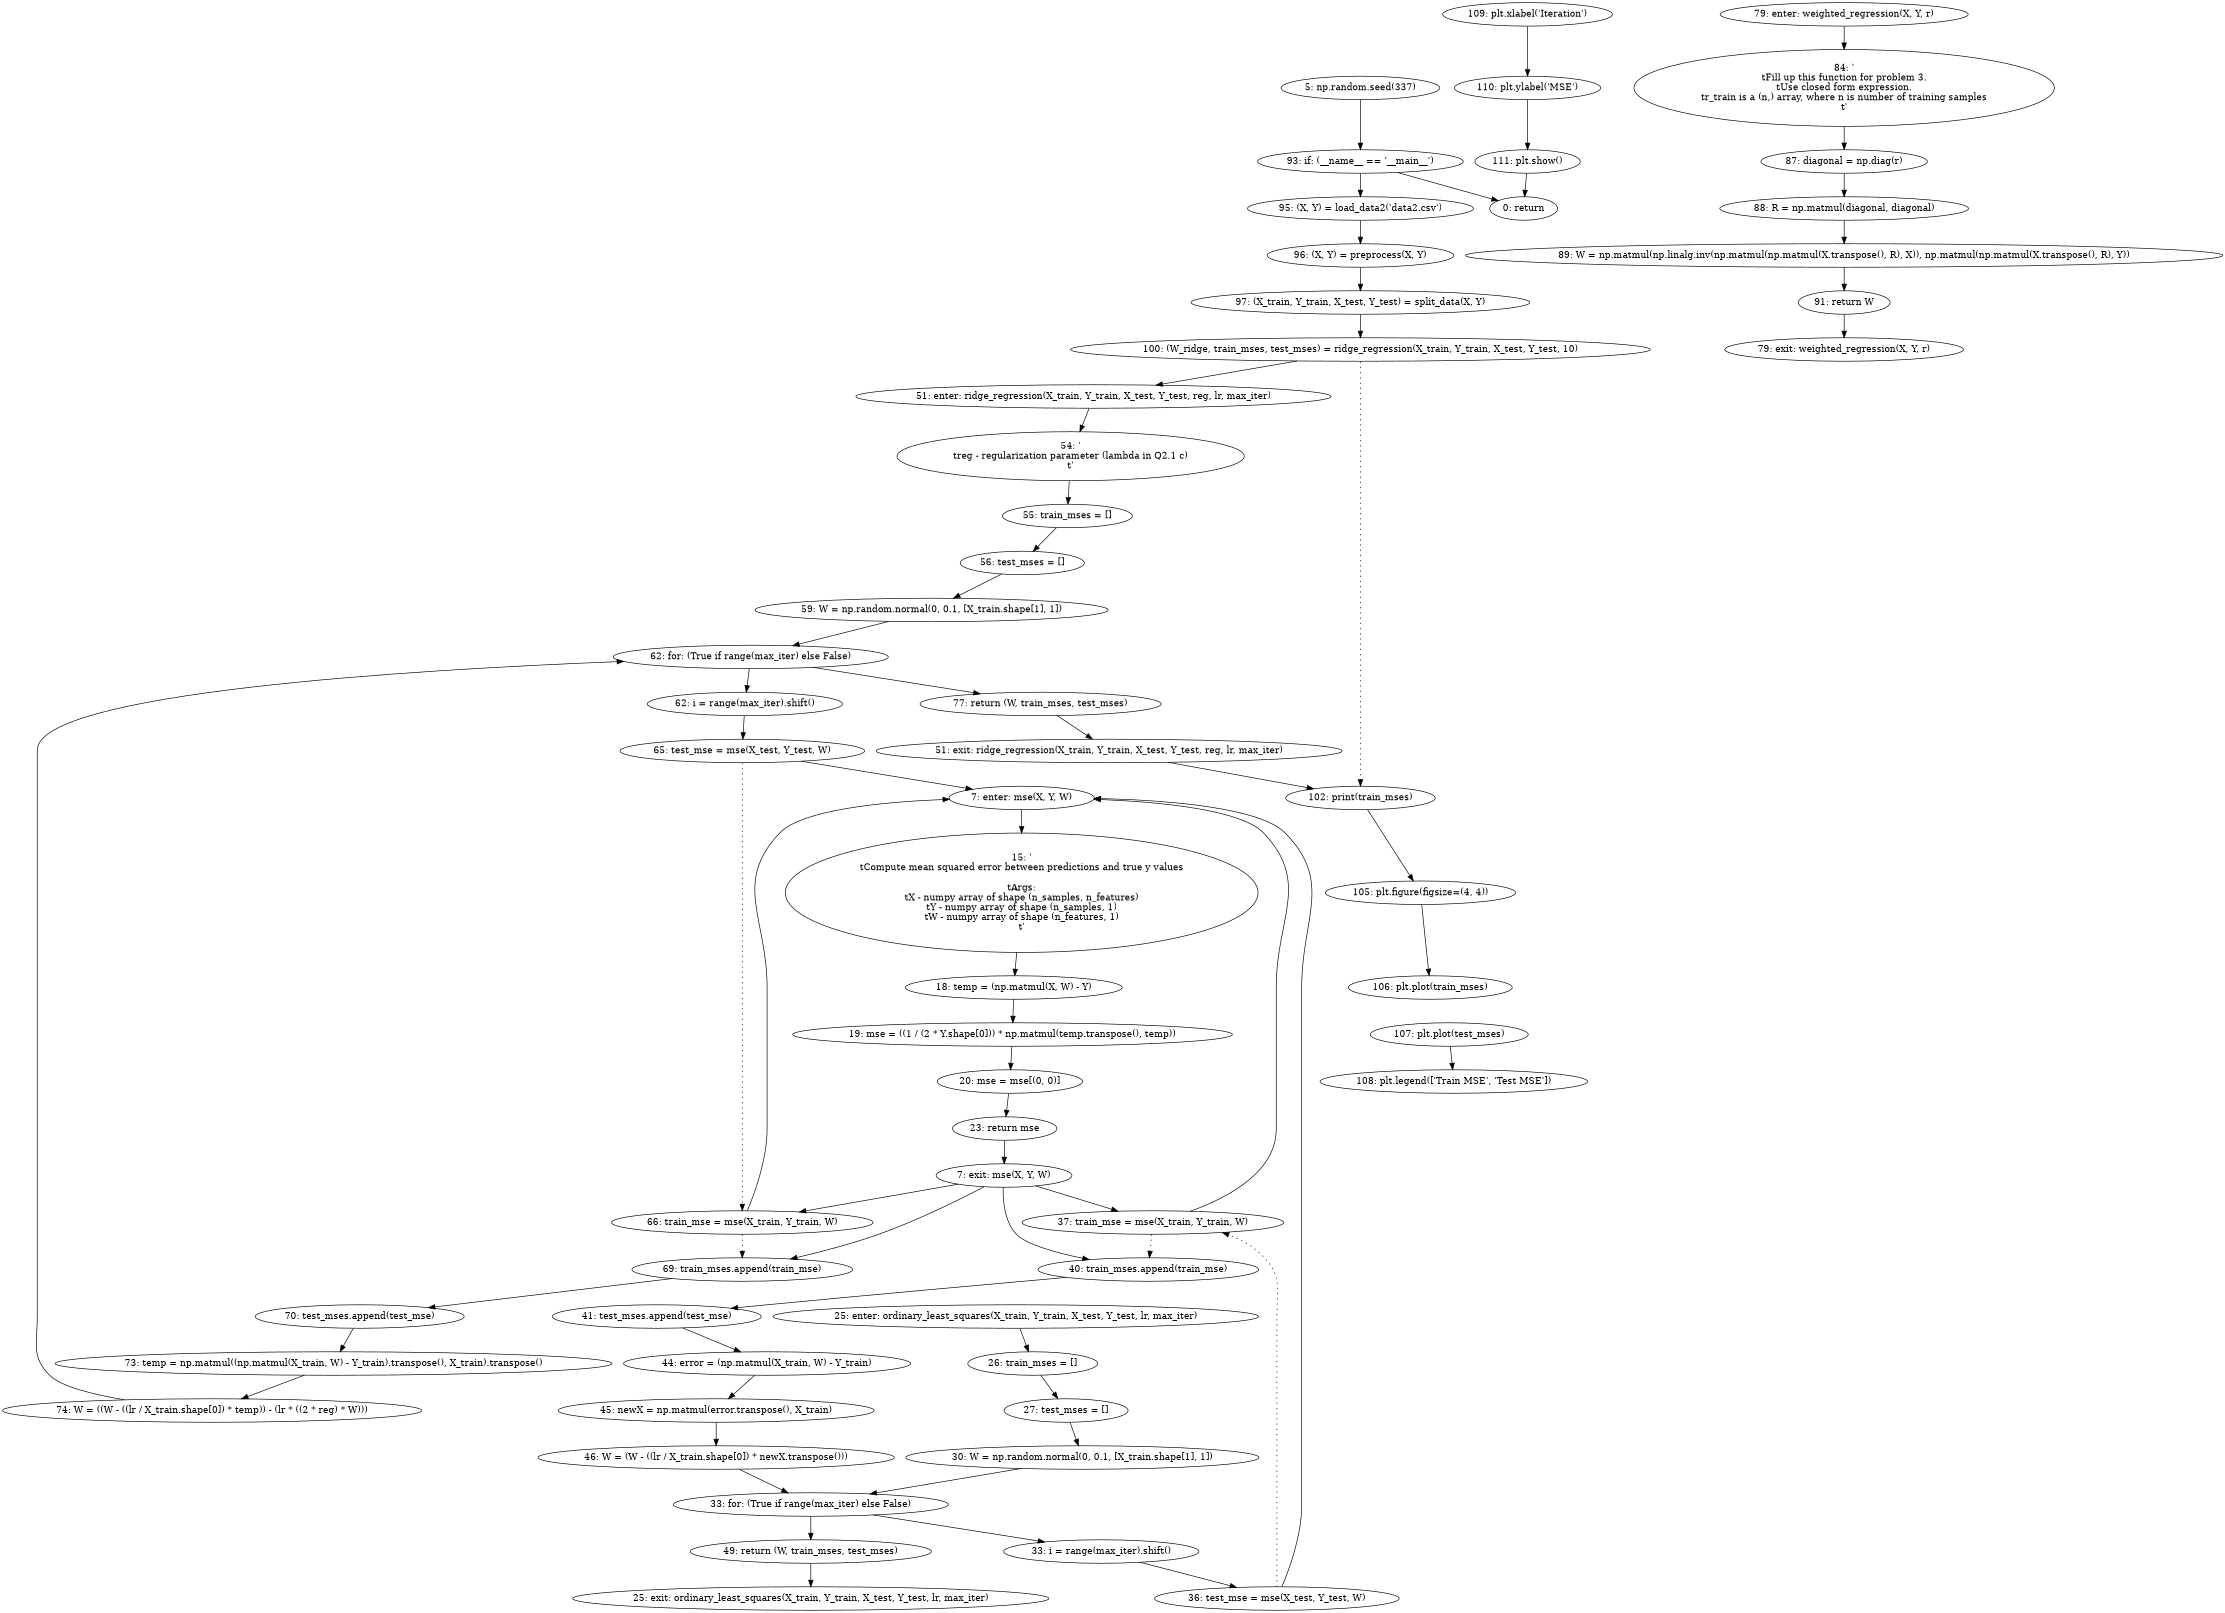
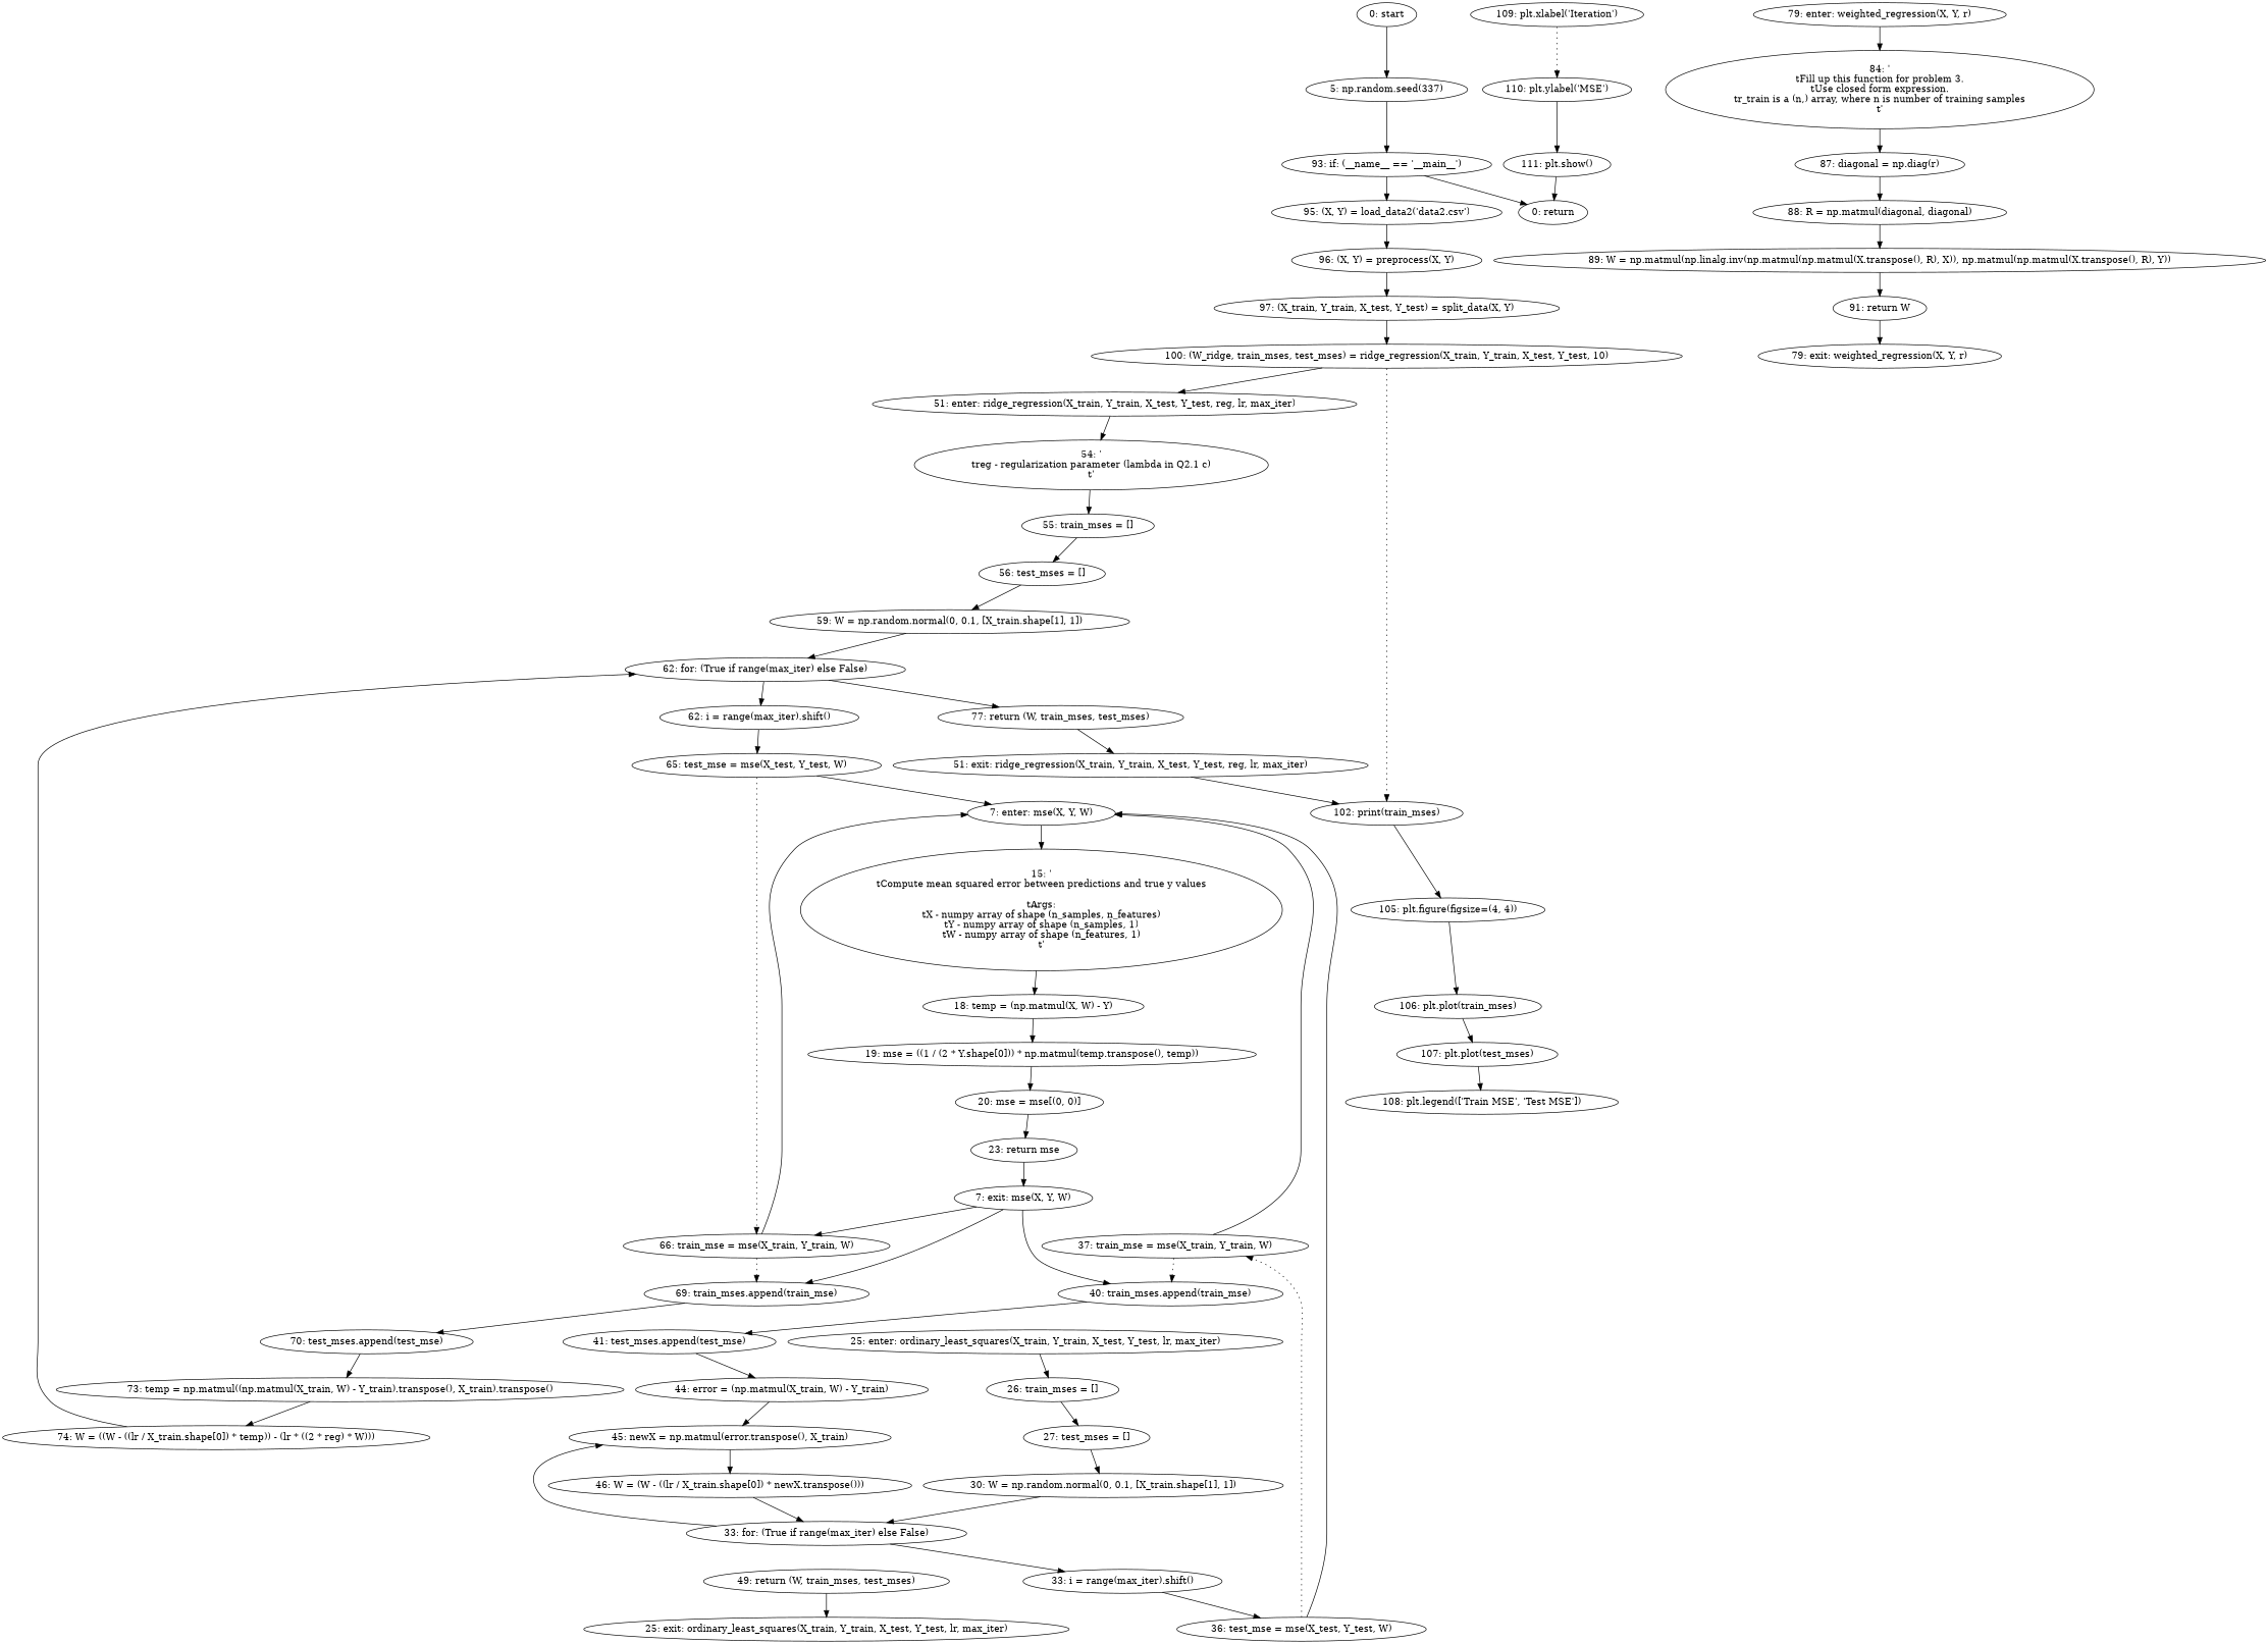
  strict digraph {
+   n1 [label="0: start"]
    n2 [label="5: np.random.seed(337)"]
    n3 [label="93: if: (__name__ == '__main__')"]
    n4 [label="95: (X, Y) = load_data2('data2.csv')"]
    n5 [label="0: return"]
    n6 [label="96: (X, Y) = preprocess(X, Y)"]
    n7 [label="97: (X_train, Y_train, X_test, Y_test) = split_data(X, Y)"]
    n8 [label="7: enter: mse(X, Y, W)"]
    n9 [label="15: '\n\tCompute mean squared error between predictions and true y values\n\n\tArgs:\n\tX - numpy array of shape (n_samples, n_features)\n\tY - numpy array of shape (n_samples, 1)\n\tW - numpy array of shape (n_features, 1)\n\t'"]
    n10 [label="18: temp = (np.matmul(X, W) - Y)"]
    n11 [label="19: mse = ((1 / (2 * Y.shape[0])) * np.matmul(temp.transpose(), temp))"]
    n12 [label="20: mse = mse[(0, 0)]"]
    n13 [label="36: test_mse = mse(X_test, Y_test, W)"]
    n14 [label="37: train_mse = mse(X_train, Y_train, W)"]
    n15 [label="40: train_mses.append(train_mse)"]
    n16 [label="41: test_mses.append(test_mse)"]
    n17 [label="44: error = (np.matmul(X_train, W) - Y_train)"]
    n18 [label="45: newX = np.matmul(error.transpose(), X_train)"]
    n19 [label="65: test_mse = mse(X_test, Y_test, W)"]
    n20 [label="66: train_mse = mse(X_train, Y_train, W)"]
    n21 [label="69: train_mses.append(train_mse)"]
    n22 [label="70: test_mses.append(test_mse)"]
    n23 [label="73: temp = np.matmul((np.matmul(X_train, W) - Y_train).transpose(), X_train).transpose()"]
    n24 [label="74: W = ((W - ((lr / X_train.shape[0]) * temp)) - (lr * ((2 * reg) * W)))"]
    n25 [label="7: exit: mse(X, Y, W)"]
    n26 [label="23: return mse"]
    n27 [label="25: enter: ordinary_least_squares(X_train, Y_train, X_test, Y_test, lr, max_iter)"]
    n28 [label="26: train_mses = []"]
    n29 [label="27: test_mses = []"]
    n30 [label="30: W = np.random.normal(0, 0.1, [X_train.shape[1], 1])"]
    n31 [label="33: for: (True if range(max_iter) else False)"]
    n32 [label="25: exit: ordinary_least_squares(X_train, Y_train, X_test, Y_test, lr, max_iter)"]
    n33 [label="49: return (W, train_mses, test_mses)"]
    n34 [label="33: i = range(max_iter).shift()"]
    n35 [label="46: W = (W - ((lr / X_train.shape[0]) * newX.transpose()))"]
    n36 [label="51: enter: ridge_regression(X_train, Y_train, X_test, Y_test, reg, lr, max_iter)"]
    n37 [label="54: '\n\treg - regularization parameter (lambda in Q2.1 c)\n\t'"]
    n38 [label="55: train_mses = []"]
    n39 [label="56: test_mses = []"]
    n40 [label="59: W = np.random.normal(0, 0.1, [X_train.shape[1], 1])"]
    n41 [label="100: (W_ridge, train_mses, test_mses) = ridge_regression(X_train, Y_train, X_test, Y_test, 10)"]
    n42 [label="102: print(train_mses)"]
    n43 [label="105: plt.figure(figsize=(4, 4))"]
    n44 [label="106: plt.plot(train_mses)"]
    n45 [label="107: plt.plot(test_mses)"]
    n46 [label="51: exit: ridge_regression(X_train, Y_train, X_test, Y_test, reg, lr, max_iter)"]
    n47 [label="77: return (W, train_mses, test_mses)"]
    n48 [label="62: for: (True if range(max_iter) else False)"]
    n49 [label="62: i = range(max_iter).shift()"]
    n50 [label="79: enter: weighted_regression(X, Y, r)"]
    n51 [label="84: '\n\tFill up this function for problem 3.\n\tUse closed form expression.\n\tr_train is a (n,) array, where n is number of training samples\n\t'"]
    n52 [label="87: diagonal = np.diag(r)"]
    n53 [label="88: R = np.matmul(diagonal, diagonal)"]
    n54 [label="89: W = np.matmul(np.linalg.inv(np.matmul(np.matmul(X.transpose(), R), X)), np.matmul(np.matmul(X.transpose(), R), Y))"]
    n55 [label="79: exit: weighted_regression(X, Y, r)"]
    n56 [label="91: return W"]
    n57 [label="108: plt.legend(['Train MSE', 'Test MSE'])"]
    n58 [label="109: plt.xlabel('Iteration')"]
    n59 [label="110: plt.ylabel('MSE')"]
    n60 [label="111: plt.show()"]
+   n1 -> n2
    n2 -> n3
    n3 -> n4
    n3 -> n5
    n4 -> n6
    n6 -> n7
    n7 -> n41
    n8 -> n9
    n9 -> n10
    n10 -> n11
    n11 -> n12
    n12 -> n26
    n13 -> n8
    n13 -> n14 [style=dotted weight=100]
    n14 -> n8
    n14 -> n15 [style=dotted weight=100]
    n15 -> n16
    n16 -> n17
    n17 -> n18
    n18 -> n35
    n19 -> n8
    n19 -> n20 [style=dotted weight=100]
    n20 -> n8
    n20 -> n21 [style=dotted weight=100]
    n21 -> n22
    n22 -> n23
    n23 -> n24
    n24 -> n48
-   n25 -> n14
    n25 -> n15
    n25 -> n20
    n25 -> n21
    n26 -> n25
    n27 -> n28
    n28 -> n29
    n29 -> n30
    n30 -> n31
-   n31 -> n33
+   n31 -> n18
    n31 -> n34
    n33 -> n32
    n34 -> n13
    n35 -> n31
    n36 -> n37
    n37 -> n38
    n38 -> n39
    n39 -> n40
    n40 -> n48
    n41 -> n36
    n41 -> n42 [style=dotted weight=100]
    n42 -> n43
    n43 -> n44
+   n44 -> n45
    n45 -> n57
    n46 -> n42
    n47 -> n46
    n48 -> n47
    n48 -> n49
    n49 -> n19
    n50 -> n51
    n51 -> n52
    n52 -> n53
    n53 -> n54
    n54 -> n56
    n56 -> n55
-   n58 -> n59
+   n58 -> n59 [style=dotted]
    n59 -> n60
    n60 -> n5
  }
